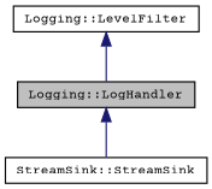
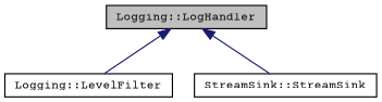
  digraph {
    fontname="Courier Prime"
    node [color=black fillcolor=white fontname="Courier Prime" fontsize=10 shape=record style=filled]
    edge [color=midnightblue dir=back fontname="Courier Prime" fontsize=10 labelfontname="FreeSans.ttf" labelfontsize=10 style=solid]
    n1 [fillcolor=grey75 fontcolor=black height=0.2 label="Logging::LogHandler" width=0.4]
    n2 [height=0.2 label="Logging::LevelFilter" width=0.4]
    n3 [height=0.2 label="StreamSink::StreamSink" width=0.4]
-   n2 -> n1
+   n1 -> n2
    n1 -> n3
  }
